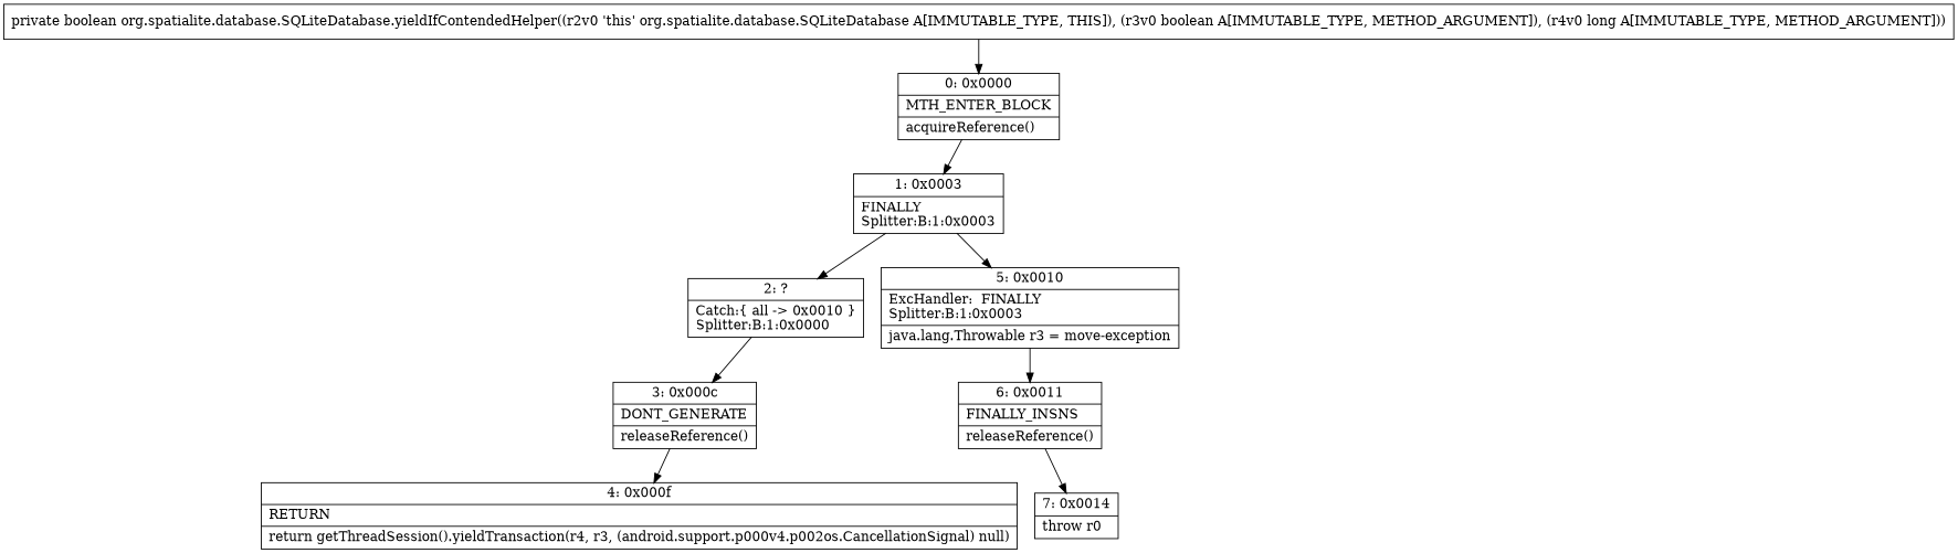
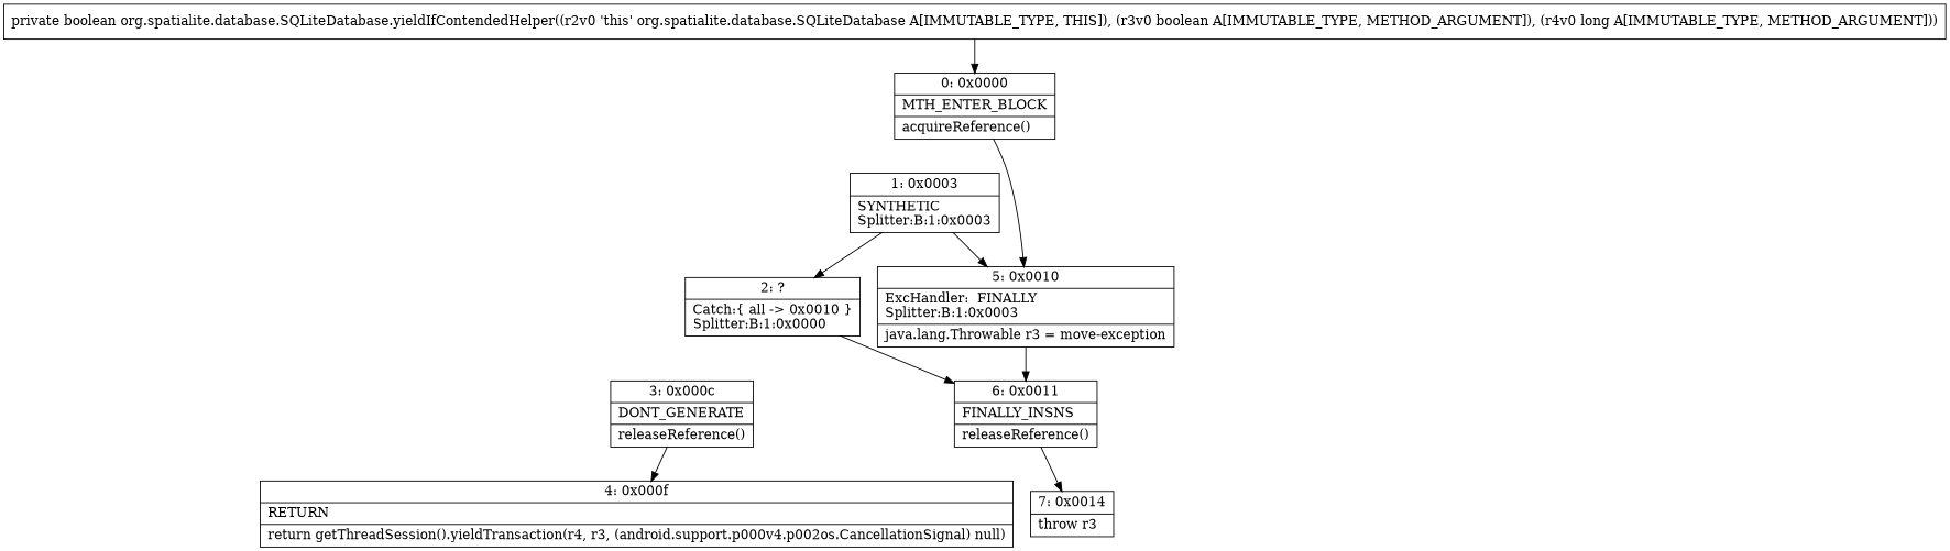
  digraph {
    node [shape=record]
    n1 [label="{0\:\ 0x0000|MTH_ENTER_BLOCK\l|acquireReference()\l}"]
-   n2 [label="{1\:\ 0x0003|FINALLY\lSplitter:B:1:0x0003\l}"]
+   n2 [label="{1\:\ 0x0003|SYNTHETIC\lSplitter:B:1:0x0003\l}"]
    n3 [label="{2\:\ ?|Catch:\{ all \-\> 0x0010 \}\lSplitter:B:1:0x0000\l}"]
    n4 [label="{5\:\ 0x0010|ExcHandler:  FINALLY\lSplitter:B:1:0x0003\l|java.lang.Throwable r3 = move\-exception\l}"]
    n5 [label="{3\:\ 0x000c|DONT_GENERATE\l|releaseReference()\l}"]
    n6 [label="{6\:\ 0x0011|FINALLY_INSNS\l|releaseReference()\l}"]
    n7 [label="{4\:\ 0x000f|RETURN\l|return getThreadSession().yieldTransaction(r4, r3, (android.support.p000v4.p002os.CancellationSignal) null)\l}"]
-   n8 [label="{7\:\ 0x0014|throw r0\l}"]
+   n8 [label="{7\:\ 0x0014|throw r3\l}"]
    n9 [label="{private boolean org.spatialite.database.SQLiteDatabase.yieldIfContendedHelper((r2v0 'this' org.spatialite.database.SQLiteDatabase A[IMMUTABLE_TYPE, THIS]), (r3v0 boolean A[IMMUTABLE_TYPE, METHOD_ARGUMENT]), (r4v0 long A[IMMUTABLE_TYPE, METHOD_ARGUMENT])) }"]
-   n1 -> n2
+   n1 -> n4
    n2 -> n3
    n2 -> n4
-   n3 -> n5
+   n3 -> n6
    n4 -> n6
    n5 -> n7
    n6 -> n8
    n9 -> n1
  }
